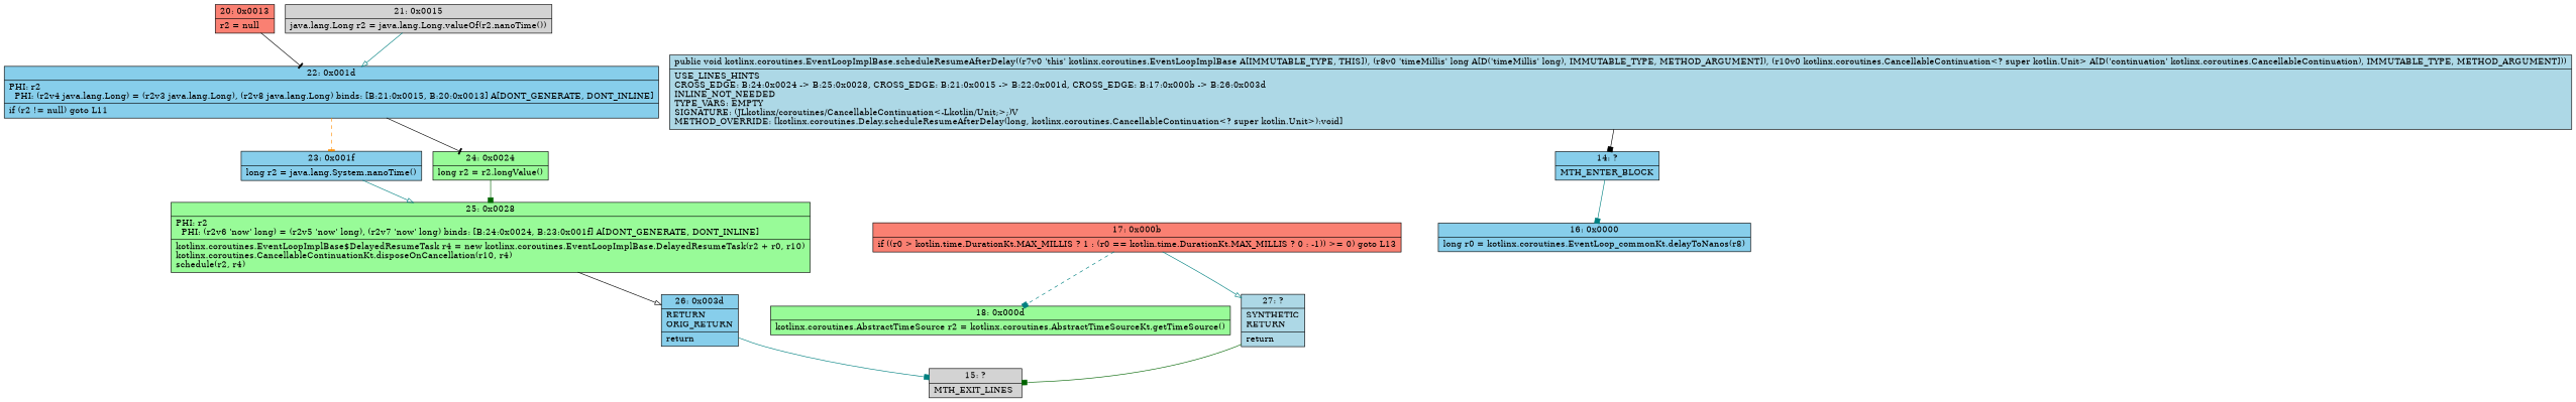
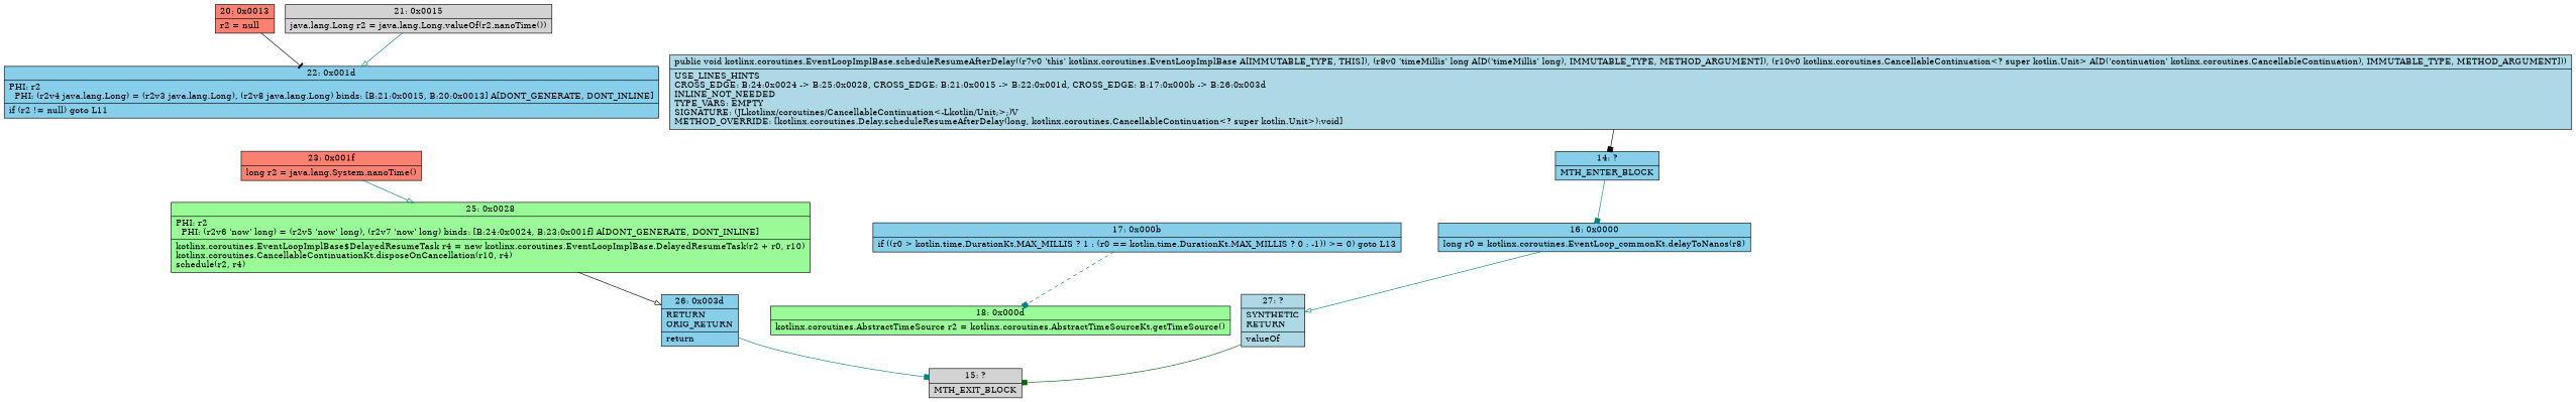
  digraph {
    node [fillcolor=skyblue shape=record style=filled]
    edge [arrowhead=box color=teal]
    n1 [label="{14\:\ ?|MTH_ENTER_BLOCK\l}"]
    n2 [label="{16\:\ 0x0000|long r0 = kotlinx.coroutines.EventLoop_commonKt.delayToNanos(r8)\l}"]
-   n3 [fillcolor=salmon label="{17\:\ 0x000b|if ((r0 \> kotlin.time.DurationKt.MAX_MILLIS ? 1 : (r0 == kotlin.time.DurationKt.MAX_MILLIS ? 0 : \-1)) \>= 0) goto L13\l}"]
+   n3 [label="{17\:\ 0x000b|if ((r0 \> kotlin.time.DurationKt.MAX_MILLIS ? 1 : (r0 == kotlin.time.DurationKt.MAX_MILLIS ? 0 : \-1)) \>= 0) goto L13\l}"]
    n4 [fillcolor=palegreen label="{18\:\ 0x000d|kotlinx.coroutines.AbstractTimeSource r2 = kotlinx.coroutines.AbstractTimeSourceKt.getTimeSource()\l}"]
-   n5 [fillcolor=lightblue label="{27\:\ ?|SYNTHETIC\lRETURN\l|return\l}"]
-   n6 [fillcolor=lightgrey label="{15\:\ ?|MTH_EXIT_LINES\l}"]
+   n5 [fillcolor=lightblue label="{27\:\ ?|SYNTHETIC\lRETURN\l|valueOf\l}"]
+   n6 [fillcolor=lightgrey label="{15\:\ ?|MTH_EXIT_BLOCK\l}"]
    n7 [fillcolor=salmon label="{20\:\ 0x0013|r2 = null\l}"]
    n8 [label="{22\:\ 0x001d|PHI: r2 \l  PHI: (r2v4 java.lang.Long) = (r2v3 java.lang.Long), (r2v8 java.lang.Long) binds: [B:21:0x0015, B:20:0x0013] A[DONT_GENERATE, DONT_INLINE]\l|if (r2 != null) goto L11\l}"]
    n9 [fillcolor=lightgrey label="{21\:\ 0x0015|java.lang.Long r2 = java.lang.Long.valueOf(r2.nanoTime())\l}"]
-   n10 [label="{23\:\ 0x001f|long r2 = java.lang.System.nanoTime()\l}"]
-   n11 [fillcolor=palegreen label="{24\:\ 0x0024|long r2 = r2.longValue()\l}"]
+   n10 [fillcolor=salmon label="{23\:\ 0x001f|long r2 = java.lang.System.nanoTime()\l}"]
    n12 [fillcolor=palegreen label="{25\:\ 0x0028|PHI: r2 \l  PHI: (r2v6 'now' long) = (r2v5 'now' long), (r2v7 'now' long) binds: [B:24:0x0024, B:23:0x001f] A[DONT_GENERATE, DONT_INLINE]\l|kotlinx.coroutines.EventLoopImplBase$DelayedResumeTask r4 = new kotlinx.coroutines.EventLoopImplBase.DelayedResumeTask(r2 + r0, r10)\lkotlinx.coroutines.CancellableContinuationKt.disposeOnCancellation(r10, r4)\lschedule(r2, r4)\l}"]
    n13 [label="{26\:\ 0x003d|RETURN\lORIG_RETURN\l|return\l}"]
    n14 [fillcolor=lightblue label="{public void kotlinx.coroutines.EventLoopImplBase.scheduleResumeAfterDelay((r7v0 'this' kotlinx.coroutines.EventLoopImplBase A[IMMUTABLE_TYPE, THIS]), (r8v0 'timeMillis' long A[D('timeMillis' long), IMMUTABLE_TYPE, METHOD_ARGUMENT]), (r10v0 kotlinx.coroutines.CancellableContinuation\<? super kotlin.Unit\> A[D('continuation' kotlinx.coroutines.CancellableContinuation), IMMUTABLE_TYPE, METHOD_ARGUMENT]))  | USE_LINES_HINTS\lCROSS_EDGE: B:24:0x0024 \-\> B:25:0x0028, CROSS_EDGE: B:21:0x0015 \-\> B:22:0x001d, CROSS_EDGE: B:17:0x000b \-\> B:26:0x003d\lINLINE_NOT_NEEDED\lTYPE_VARS: EMPTY\lSIGNATURE: (JLkotlinx\/coroutines\/CancellableContinuation\<\-Lkotlin\/Unit;\>;)V\lMETHOD_OVERRIDE: [kotlinx.coroutines.Delay.scheduleResumeAfterDelay(long, kotlinx.coroutines.CancellableContinuation\<? super kotlin.Unit\>):void]\l}"]
    n1 -> n2
    n3 -> n4 [style=dashed]
-   n3 -> n5 [arrowhead=onormal]
+   n2 -> n5 [arrowhead=onormal]
    n5 -> n6 [color=darkgreen]
    n7 -> n8 [arrowhead=tee color=black]
-   n8 -> n10 [arrowhead=tee color=darkorange style=dashed]
-   n8 -> n11 [arrowhead=tee color=black]
    n9 -> n8 [arrowhead=onormal]
    n10 -> n12 [arrowhead=onormal]
-   n11 -> n12 [color=darkgreen]
    n12 -> n13 [arrowhead=onormal color=black]
    n13 -> n6
    n14 -> n1 [color=black]
  }
